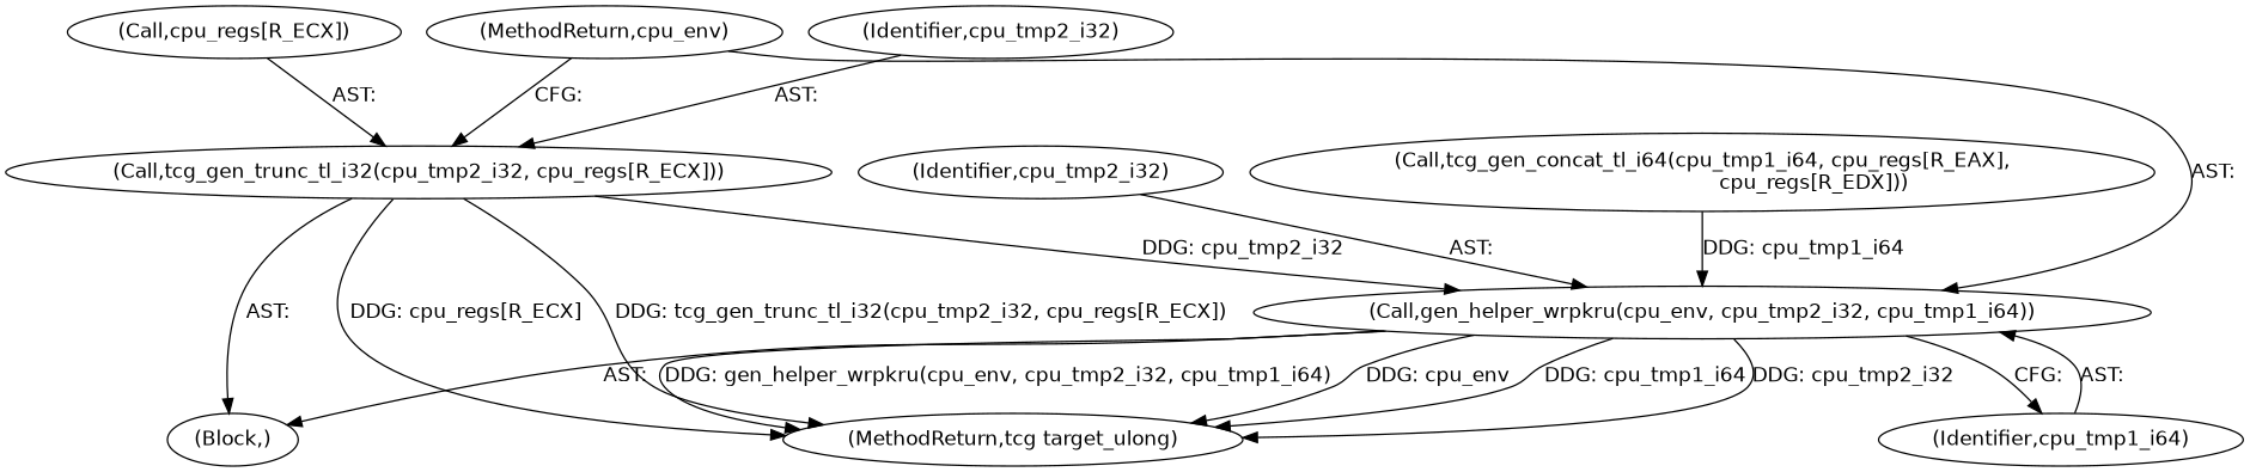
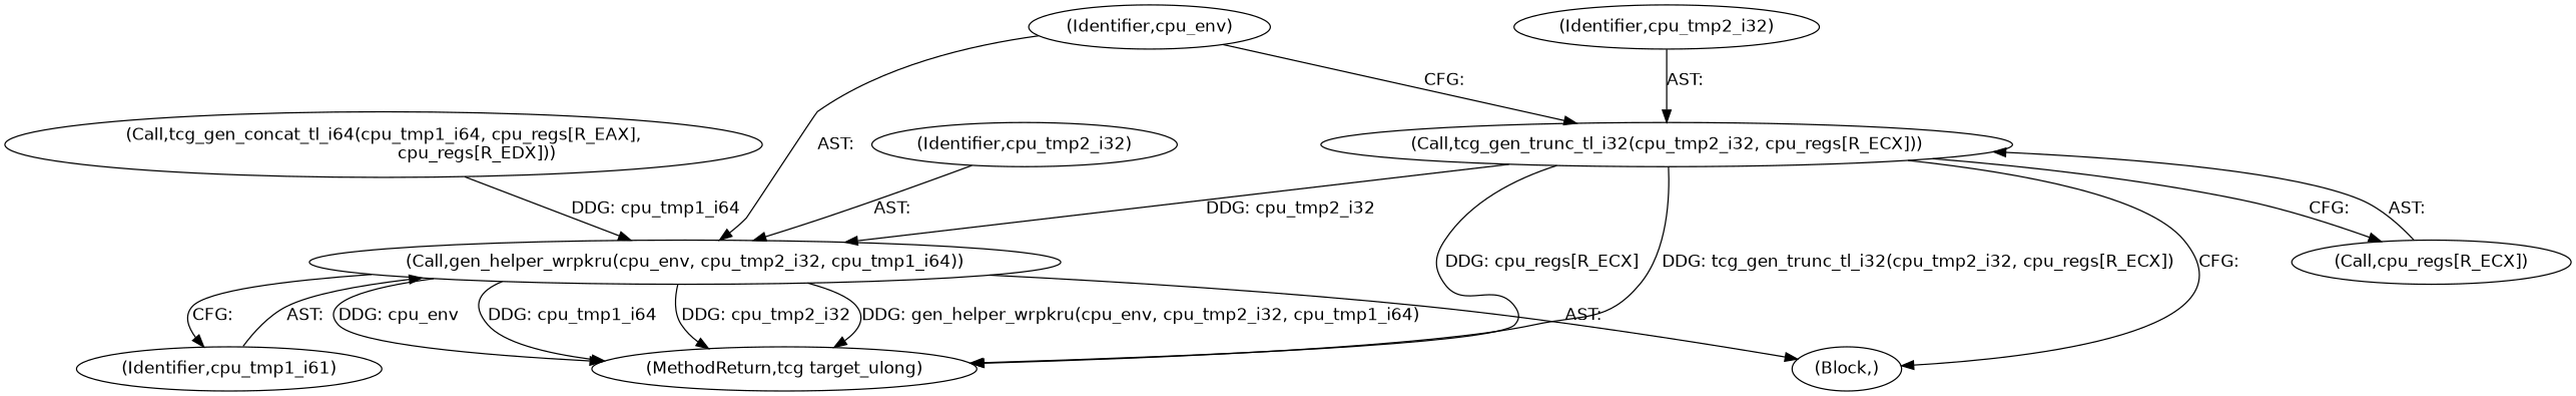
  digraph {
    fontname="DejaVu Sans"
    node [fontname="DejaVu Sans"]
    edge [fontname="DejaVu Sans"]
    n1 [label="(Call,tcg_gen_trunc_tl_i32(cpu_tmp2_i32, cpu_regs[R_ECX]))"]
    n2 [label="(Call,gen_helper_wrpkru(cpu_env, cpu_tmp2_i32, cpu_tmp1_i64))"]
    n3 [label="(Call,cpu_regs[R_ECX])"]
    n4 [label="(Block,)"]
    n5 [label="(MethodReturn,tcg target_ulong)"]
-   n6 [label="(Identifier,cpu_tmp1_i64)"]
+   n6 [label="(Identifier,cpu_tmp1_i61)"]
    n7 [label="(Identifier,cpu_tmp2_i32)"]
    n8 [label="(Call,tcg_gen_concat_tl_i64(cpu_tmp1_i64, cpu_regs[R_EAX],\n                                  cpu_regs[R_EDX]))"]
-   n9 [label="(MethodReturn,cpu_env)"]
+   n9 [label="(Identifier,cpu_env)"]
    n10 [label="(Identifier,cpu_tmp2_i32)"]
    n1 -> n2 [label="DDG: cpu_tmp2_i32"]
-   n1 -> n4 [label="AST: "]
+   n1 -> n3 [label="CFG: "]
+   n1 -> n4 [label="CFG: "]
    n1 -> n5 [label="DDG: cpu_regs[R_ECX]"]
    n1 -> n5 [label="DDG: tcg_gen_trunc_tl_i32(cpu_tmp2_i32, cpu_regs[R_ECX])"]
    n2 -> n4 [label="AST: "]
    n2 -> n5 [label="DDG: gen_helper_wrpkru(cpu_env, cpu_tmp2_i32, cpu_tmp1_i64)"]
    n2 -> n5 [label="DDG: cpu_env"]
    n2 -> n5 [label="DDG: cpu_tmp1_i64"]
    n2 -> n5 [label="DDG: cpu_tmp2_i32"]
    n2 -> n6 [label="CFG: "]
    n3 -> n1 [label="AST: "]
    n6 -> n2 [label="AST: "]
    n7 -> n2 [label="AST: "]
    n8 -> n2 [label="DDG: cpu_tmp1_i64"]
    n9 -> n1 [label="CFG: "]
    n9 -> n2 [label="AST: "]
    n10 -> n1 [label="AST: "]
  }
